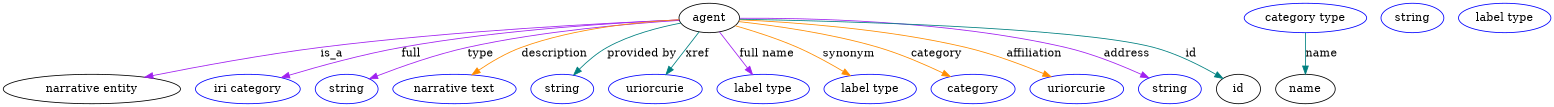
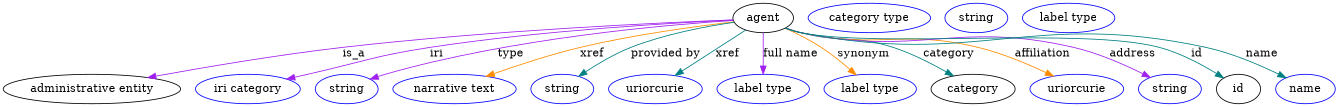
  digraph {
    node [color=blue]
    edge [color=purple style=solid]
    n1 [height=0.5 label=agent width=1.0291 color=""]
-   "administrative entity" [height=0.5 width=3.015 label="narrative entity" color=""]
+   "administrative entity" [height=0.5 width=3.015 color=""]
    n3 [height=0.5 label="iri category" width=1.2277]
    n4 [height=0.5 label=string width=1.0652]
    n5 [height=0.5 label="narrative text" width=2.0943]
    n6 [height=0.5 label=string width=1.0652]
    n7 [height=0.5 label=uriorcurie width=1.5887]
    n8 [height=0.5 label="label type" width=1.5707]
    n9 [height=0.5 label="label type" width=1.5707]
-   category [height=0.5 width=1.4263]
+   category [height=0.5 width=1.4263 color=""]
    n11 [height=0.5 label=uriorcurie width=1.5887]
    n12 [height=0.5 label=string width=1.0652]
    id [height=0.5 width=0.75 color=""]
-   name [height=0.5 width=1.011 color=""]
+   name [height=0.5 width=1.011]
    n15 [height=0.5 label="category type" width=2.0762]
    n16 [height=0.5 label=string width=1.0652]
    n17 [height=0.5 label="label type" width=1.5707]
    n1 -> "administrative entity" [label=is_a style=""]
-   n1 -> n3 [label=full]
+   n1 -> n3 [label=iri]
    n1 -> n4 [label=type]
-   n1 -> n5 [color=darkorange label=description]
+   n1 -> n5 [color=darkorange label=xref]
    n1 -> n6 [color=teal label="provided by"]
    n1 -> n7 [color=teal label=xref]
    n1 -> n8 [label="full name"]
    n1 -> n9 [color=darkorange label=synonym]
-   n1 -> category [color=darkorange label=category]
+   n1 -> category [color=teal label=category]
    n1 -> n11 [color=darkorange label=affiliation]
    n1 -> n12 [label=address]
    n1 -> id [color=teal label=id]
-   n15 -> name [color=teal label=name]
+   n1 -> name [color=teal label=name]
  }
